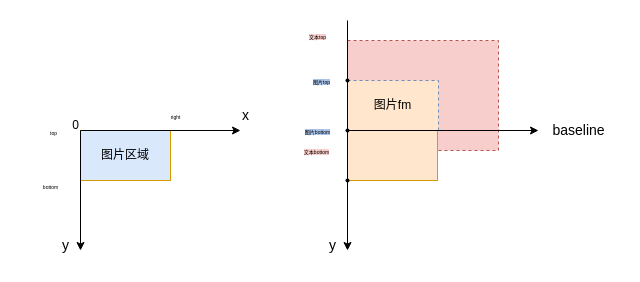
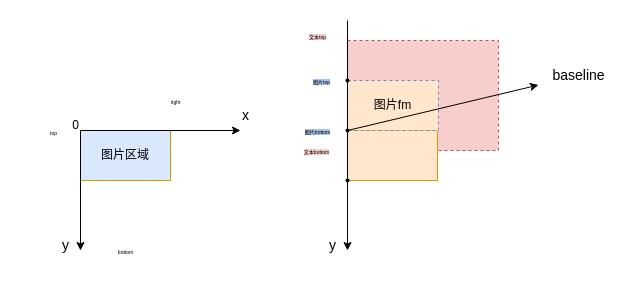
  <mxCell id="0" />
  <mxCell id="1" parent="0" />
  <mxCell id="2" value="" style="rounded=0;whiteSpace=wrap;html=1;fillColor=#f8cecc;strokeColor=#b85450;dashed=1;" vertex="1" parent="1"><mxGeometry x="347" y="40" width="151" height="110" as="geometry" /></mxCell>
  <mxCell id="3" value="图片区域" style="rounded=0;whiteSpace=wrap;html=1;fillColor=#dae8fc;strokeColor=#d79b00;" vertex="1" parent="1"><mxGeometry x="80" y="130" width="90" height="50" as="geometry" /></mxCell>
  <mxCell id="4" value="" style="rounded=0;whiteSpace=wrap;html=1;fillColor=#ffe6cc;strokeColor=#d79b00;" vertex="1" parent="1"><mxGeometry x="347" y="130" width="90" height="50" as="geometry" /></mxCell>
  <mxCell id="5" value="图片fm" style="rounded=0;whiteSpace=wrap;html=1;fillColor=#ffe6cc;strokeColor=#6c8ebf;dashed=1;" vertex="1" parent="1"><mxGeometry x="347" y="80" width="91" height="50" as="geometry" /></mxCell>
  <mxCell id="6" value="" style="endArrow=classic;html=1;rounded=0;" edge="1" parent="1"><mxGeometry width="50" height="50" relative="1" as="geometry"><mxPoint x="80" y="130" as="sourcePoint" /><mxPoint x="240" y="130" as="targetPoint" /></mxGeometry></mxCell>
  <mxCell id="7" value="" style="endArrow=classic;html=1;rounded=0;" edge="1" parent="1"><mxGeometry width="50" height="50" relative="1" as="geometry"><mxPoint x="80" y="130" as="sourcePoint" /><mxPoint x="80" y="250" as="targetPoint" /></mxGeometry></mxCell>
  <mxCell id="8" value="0" style="text;html=1;align=center;verticalAlign=middle;resizable=0;points=[];autosize=1;strokeColor=none;fillColor=none;" vertex="1" parent="1"><mxGeometry x="60" y="110" width="30" height="30" as="geometry" /></mxCell>
  <mxCell id="9" value="&lt;font style=&quot;font-size: 14px;&quot;&gt;x&lt;/font&gt;" style="text;html=1;align=center;verticalAlign=middle;resizable=0;points=[];autosize=1;strokeColor=none;fillColor=none;" vertex="1" parent="1"><mxGeometry x="230" y="100" width="30" height="30" as="geometry" /></mxCell>
  <mxCell id="10" value="&lt;font style=&quot;font-size: 14px;&quot;&gt;y&lt;/font&gt;" style="text;html=1;align=center;verticalAlign=middle;resizable=0;points=[];autosize=1;strokeColor=none;fillColor=none;" vertex="1" parent="1"><mxGeometry x="50" y="230" width="30" height="30" as="geometry" /></mxCell>
- <mxCell id="11" value="&lt;font style=&quot;font-size: 5px;&quot;&gt;bottom&lt;/font&gt;" style="text;html=1;align=center;verticalAlign=middle;resizable=0;points=[];autosize=1;strokeColor=none;fillColor=none;" vertex="1" parent="1"><mxGeometry x="20" y="170" width="60" height="30" as="geometry" /></mxCell>
- <mxCell id="12" value="&lt;font style=&quot;font-size: 5px;&quot;&gt;right&lt;/font&gt;" style="text;html=1;align=center;verticalAlign=middle;resizable=0;points=[];autosize=1;strokeColor=none;fillColor=none;" vertex="1" parent="1"><mxGeometry x="150" y="100" width="50" height="30" as="geometry" /></mxCell>
+ <mxCell id="11" value="&lt;font style=&quot;font-size: 5px;&quot;&gt;bottom&lt;/font&gt;" style="text;html=1;align=center;verticalAlign=middle;resizable=0;points=[];autosize=1;strokeColor=none;fillColor=none;" vertex="1" parent="1"><mxGeometry x="95" y="235" width="60" height="30" as="geometry" /></mxCell>
+ <mxCell id="12" value="&lt;font style=&quot;font-size: 5px;&quot;&gt;right&lt;/font&gt;" style="text;html=1;align=center;verticalAlign=middle;resizable=0;points=[];autosize=1;strokeColor=none;fillColor=none;" vertex="1" parent="1"><mxGeometry x="150" y="85" width="50" height="30" as="geometry" /></mxCell>
  <mxCell id="13" value="" style="endArrow=classic;html=1;rounded=0;" edge="1" parent="1" source="21" target="15"><mxGeometry width="50" height="50" relative="1" as="geometry"><mxPoint x="347" y="130" as="sourcePoint" /><mxPoint x="507" y="130" as="targetPoint" /></mxGeometry></mxCell>
  <mxCell id="14" value="" style="endArrow=classic;html=1;rounded=0;" edge="1" parent="1"><mxGeometry width="50" height="50" relative="1" as="geometry"><mxPoint x="347" y="20" as="sourcePoint" /><mxPoint x="347" y="250" as="targetPoint" /></mxGeometry></mxCell>
- <mxCell id="15" value="&lt;font style=&quot;font-size: 14px;&quot;&gt;baseline&lt;/font&gt;" style="text;html=1;align=center;verticalAlign=middle;resizable=0;points=[];autosize=1;strokeColor=none;fillColor=none;" vertex="1" parent="1"><mxGeometry x="538" y="115" width="80" height="30" as="geometry" /></mxCell>
+ <mxCell id="15" value="&lt;font style=&quot;font-size: 14px;&quot;&gt;baseline&lt;/font&gt;" style="text;html=1;align=center;verticalAlign=middle;resizable=0;points=[];autosize=1;strokeColor=none;fillColor=none;" vertex="1" parent="1"><mxGeometry x="538" y="60" width="80" height="30" as="geometry" /></mxCell>
  <mxCell id="16" value="&lt;font style=&quot;font-size: 14px;&quot;&gt;y&lt;/font&gt;" style="text;html=1;align=center;verticalAlign=middle;resizable=0;points=[];autosize=1;strokeColor=none;fillColor=none;" vertex="1" parent="1"><mxGeometry x="317" y="230" width="30" height="30" as="geometry" /></mxCell>
  <mxCell id="17" value="&lt;span style=&quot;font-size: 5px; background-color: rgb(169, 196, 235);&quot;&gt;图片top&lt;/span&gt;" style="text;html=1;align=center;verticalAlign=middle;resizable=0;points=[];autosize=1;strokeColor=none;fillColor=none;" vertex="1" parent="1"><mxGeometry x="291" y="65" width="60" height="30" as="geometry" /></mxCell>
  <mxCell id="18" value="" style="shape=waypoint;sketch=0;size=6;pointerEvents=1;points=[];fillColor=none;resizable=0;rotatable=0;perimeter=centerPerimeter;snapToPoint=1;strokeWidth=0;" vertex="1" parent="1"><mxGeometry x="337" y="70" width="20" height="20" as="geometry" /></mxCell>
  <mxCell id="19" value="" style="shape=waypoint;sketch=0;size=6;pointerEvents=1;points=[];fillColor=none;resizable=0;rotatable=0;perimeter=centerPerimeter;snapToPoint=1;strokeWidth=0;" vertex="1" parent="1"><mxGeometry x="337" y="170" width="20" height="20" as="geometry" /></mxCell>
  <mxCell id="20" value="" style="endArrow=classic;html=1;rounded=0;" edge="1" parent="1" target="21"><mxGeometry width="50" height="50" relative="1" as="geometry"><mxPoint x="347" y="130" as="sourcePoint" /><mxPoint x="507" y="130" as="targetPoint" /></mxGeometry></mxCell>
  <mxCell id="21" value="" style="shape=waypoint;sketch=0;size=6;pointerEvents=1;points=[];fillColor=none;resizable=0;rotatable=0;perimeter=centerPerimeter;snapToPoint=1;strokeWidth=0;" vertex="1" parent="1"><mxGeometry x="337" y="120" width="20" height="20" as="geometry" /></mxCell>
  <mxCell id="22" value="&lt;font style=&quot;font-size: 5px; background-color: rgb(169, 196, 235);&quot;&gt;图片bottom&lt;/font&gt;" style="text;html=1;align=center;verticalAlign=middle;resizable=0;points=[];autosize=1;strokeColor=none;fillColor=none;" vertex="1" parent="1"><mxGeometry x="277" y="115" width="80" height="30" as="geometry" /></mxCell>
  <mxCell id="23" value="&lt;span style=&quot;font-size: 5px;&quot;&gt;top&lt;/span&gt;" style="text;html=1;align=center;verticalAlign=middle;resizable=0;points=[];autosize=1;strokeColor=none;fillColor=none;" vertex="1" parent="1"><mxGeometry x="33" y="116" width="40" height="30" as="geometry" /></mxCell>
  <mxCell id="24" value="&lt;span style=&quot;font-size: 5px; background-color: rgb(248, 206, 204);&quot;&gt;文本top&lt;/span&gt;" style="text;html=1;align=center;verticalAlign=middle;resizable=0;points=[];autosize=1;strokeColor=none;fillColor=none;" vertex="1" parent="1"><mxGeometry x="287" y="20" width="60" height="30" as="geometry" /></mxCell>
  <mxCell id="25" value="&lt;font style=&quot;font-size: 5px; background-color: rgb(248, 206, 204);&quot;&gt;文本bottom&lt;/font&gt;" style="text;html=1;align=center;verticalAlign=middle;resizable=0;points=[];autosize=1;strokeColor=none;fillColor=none;" vertex="1" parent="1"><mxGeometry x="276" y="135" width="80" height="30" as="geometry" /></mxCell>
